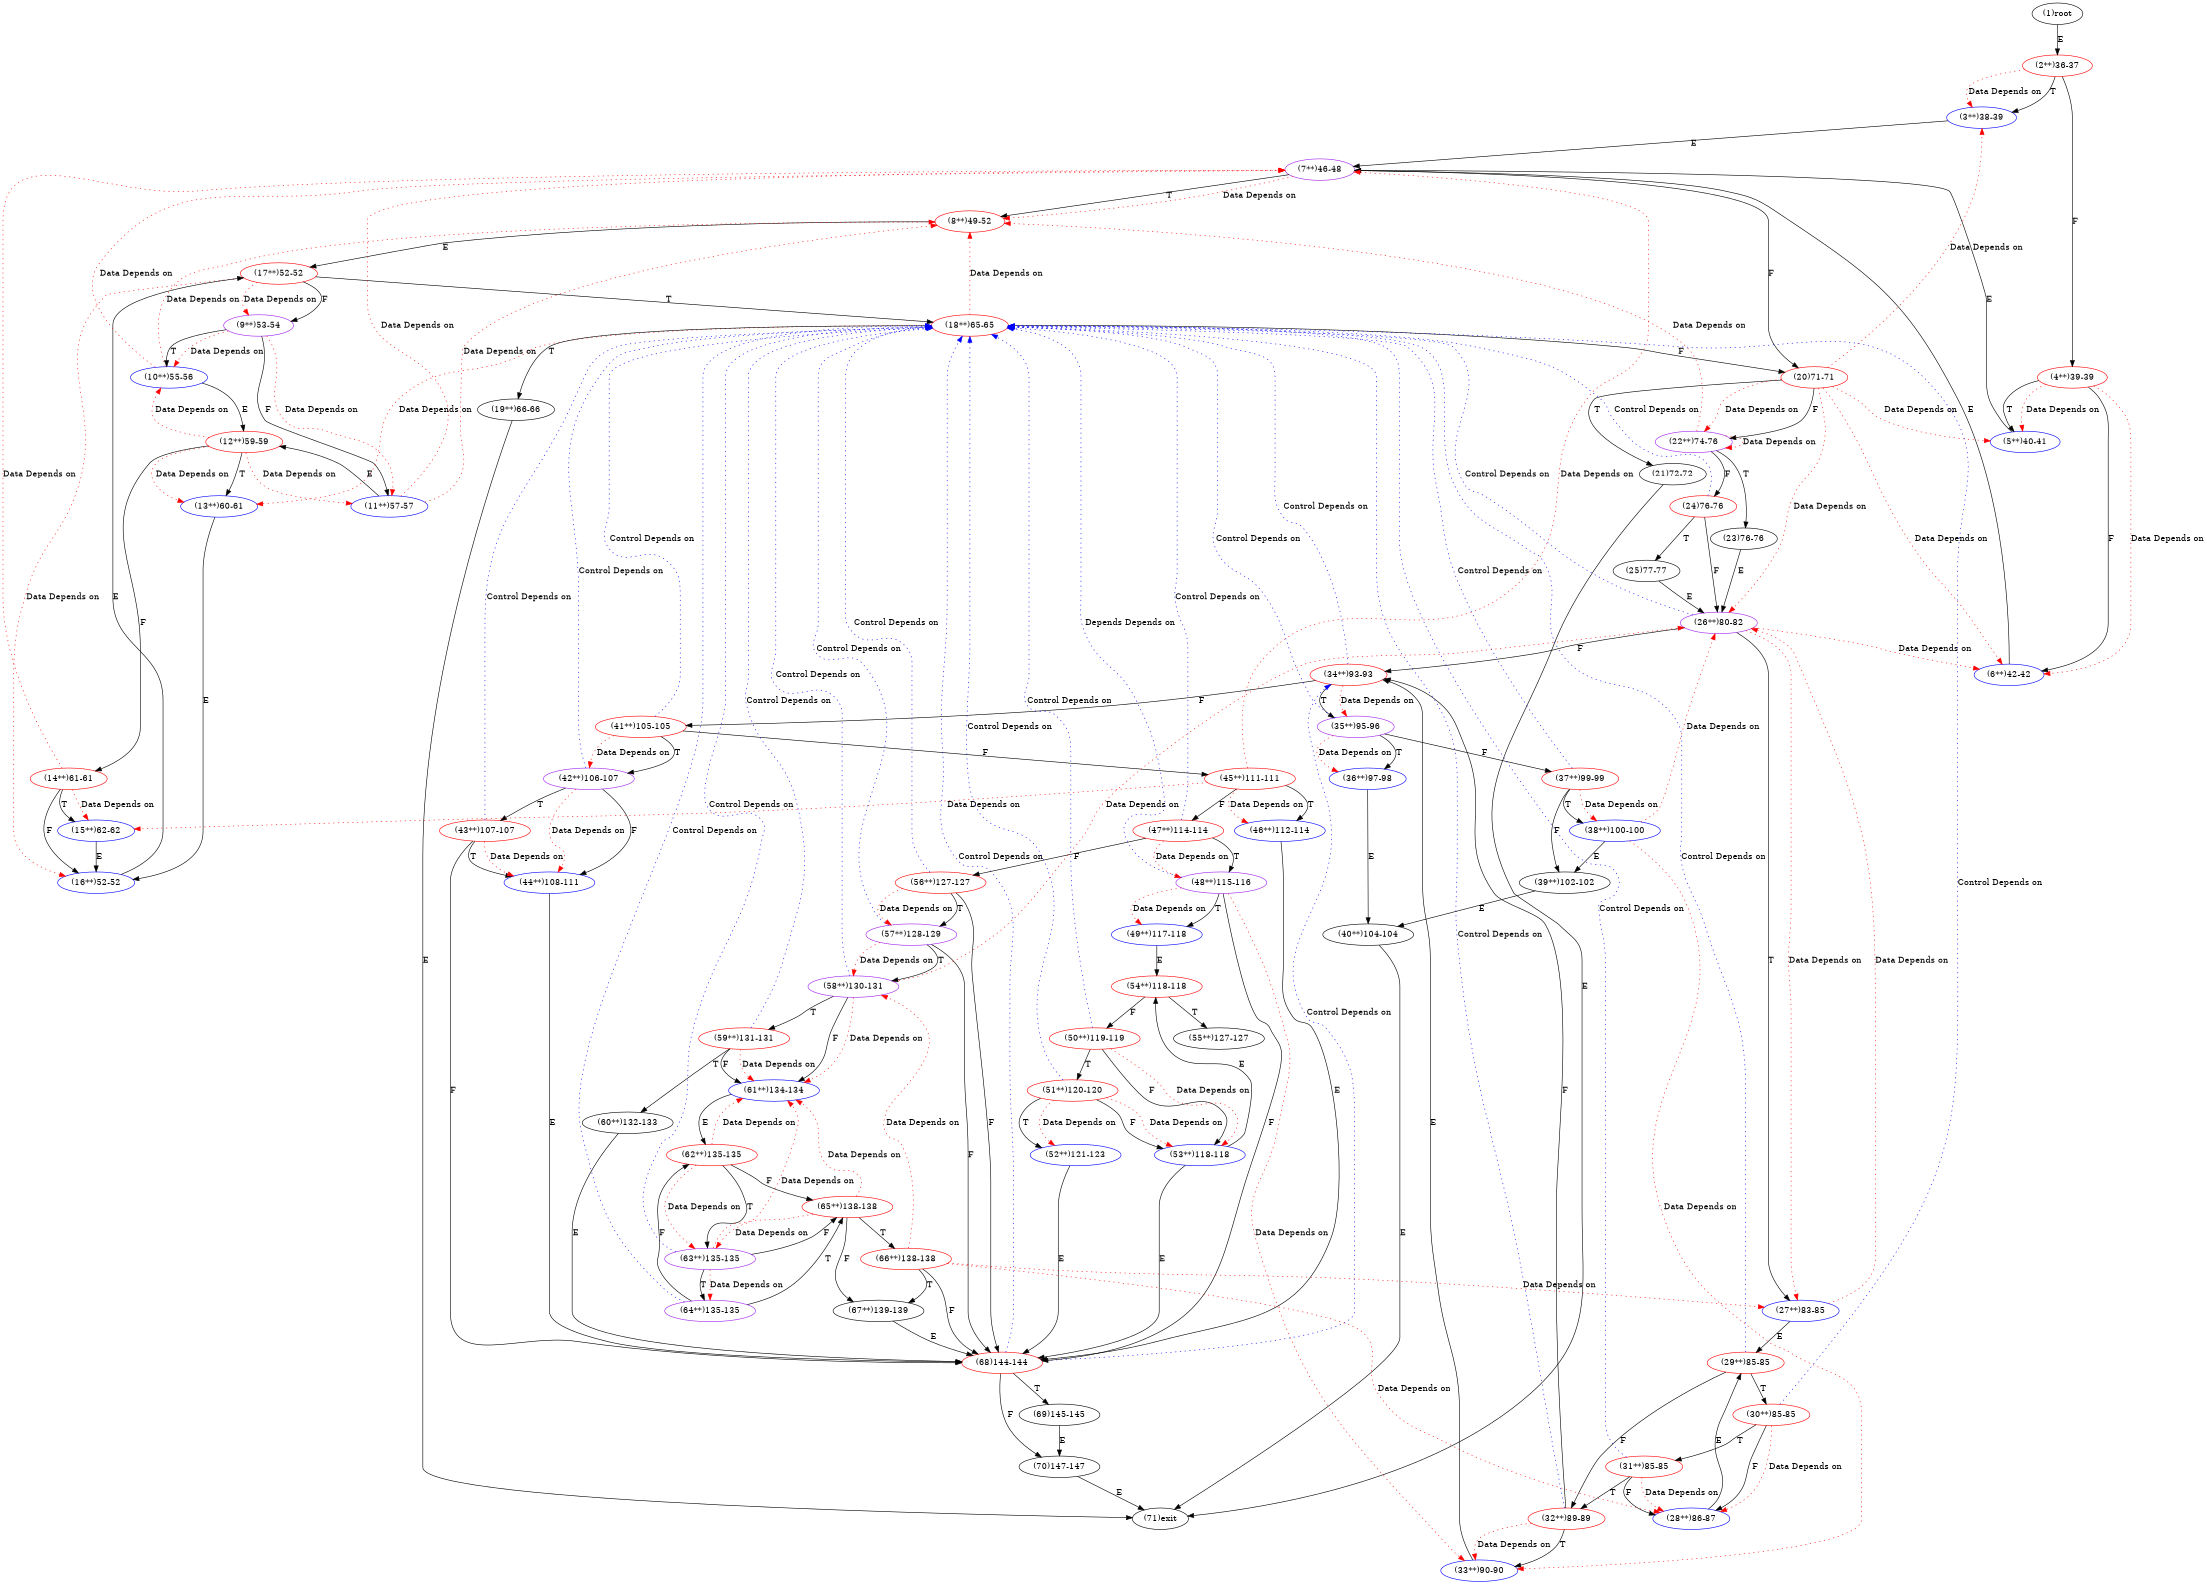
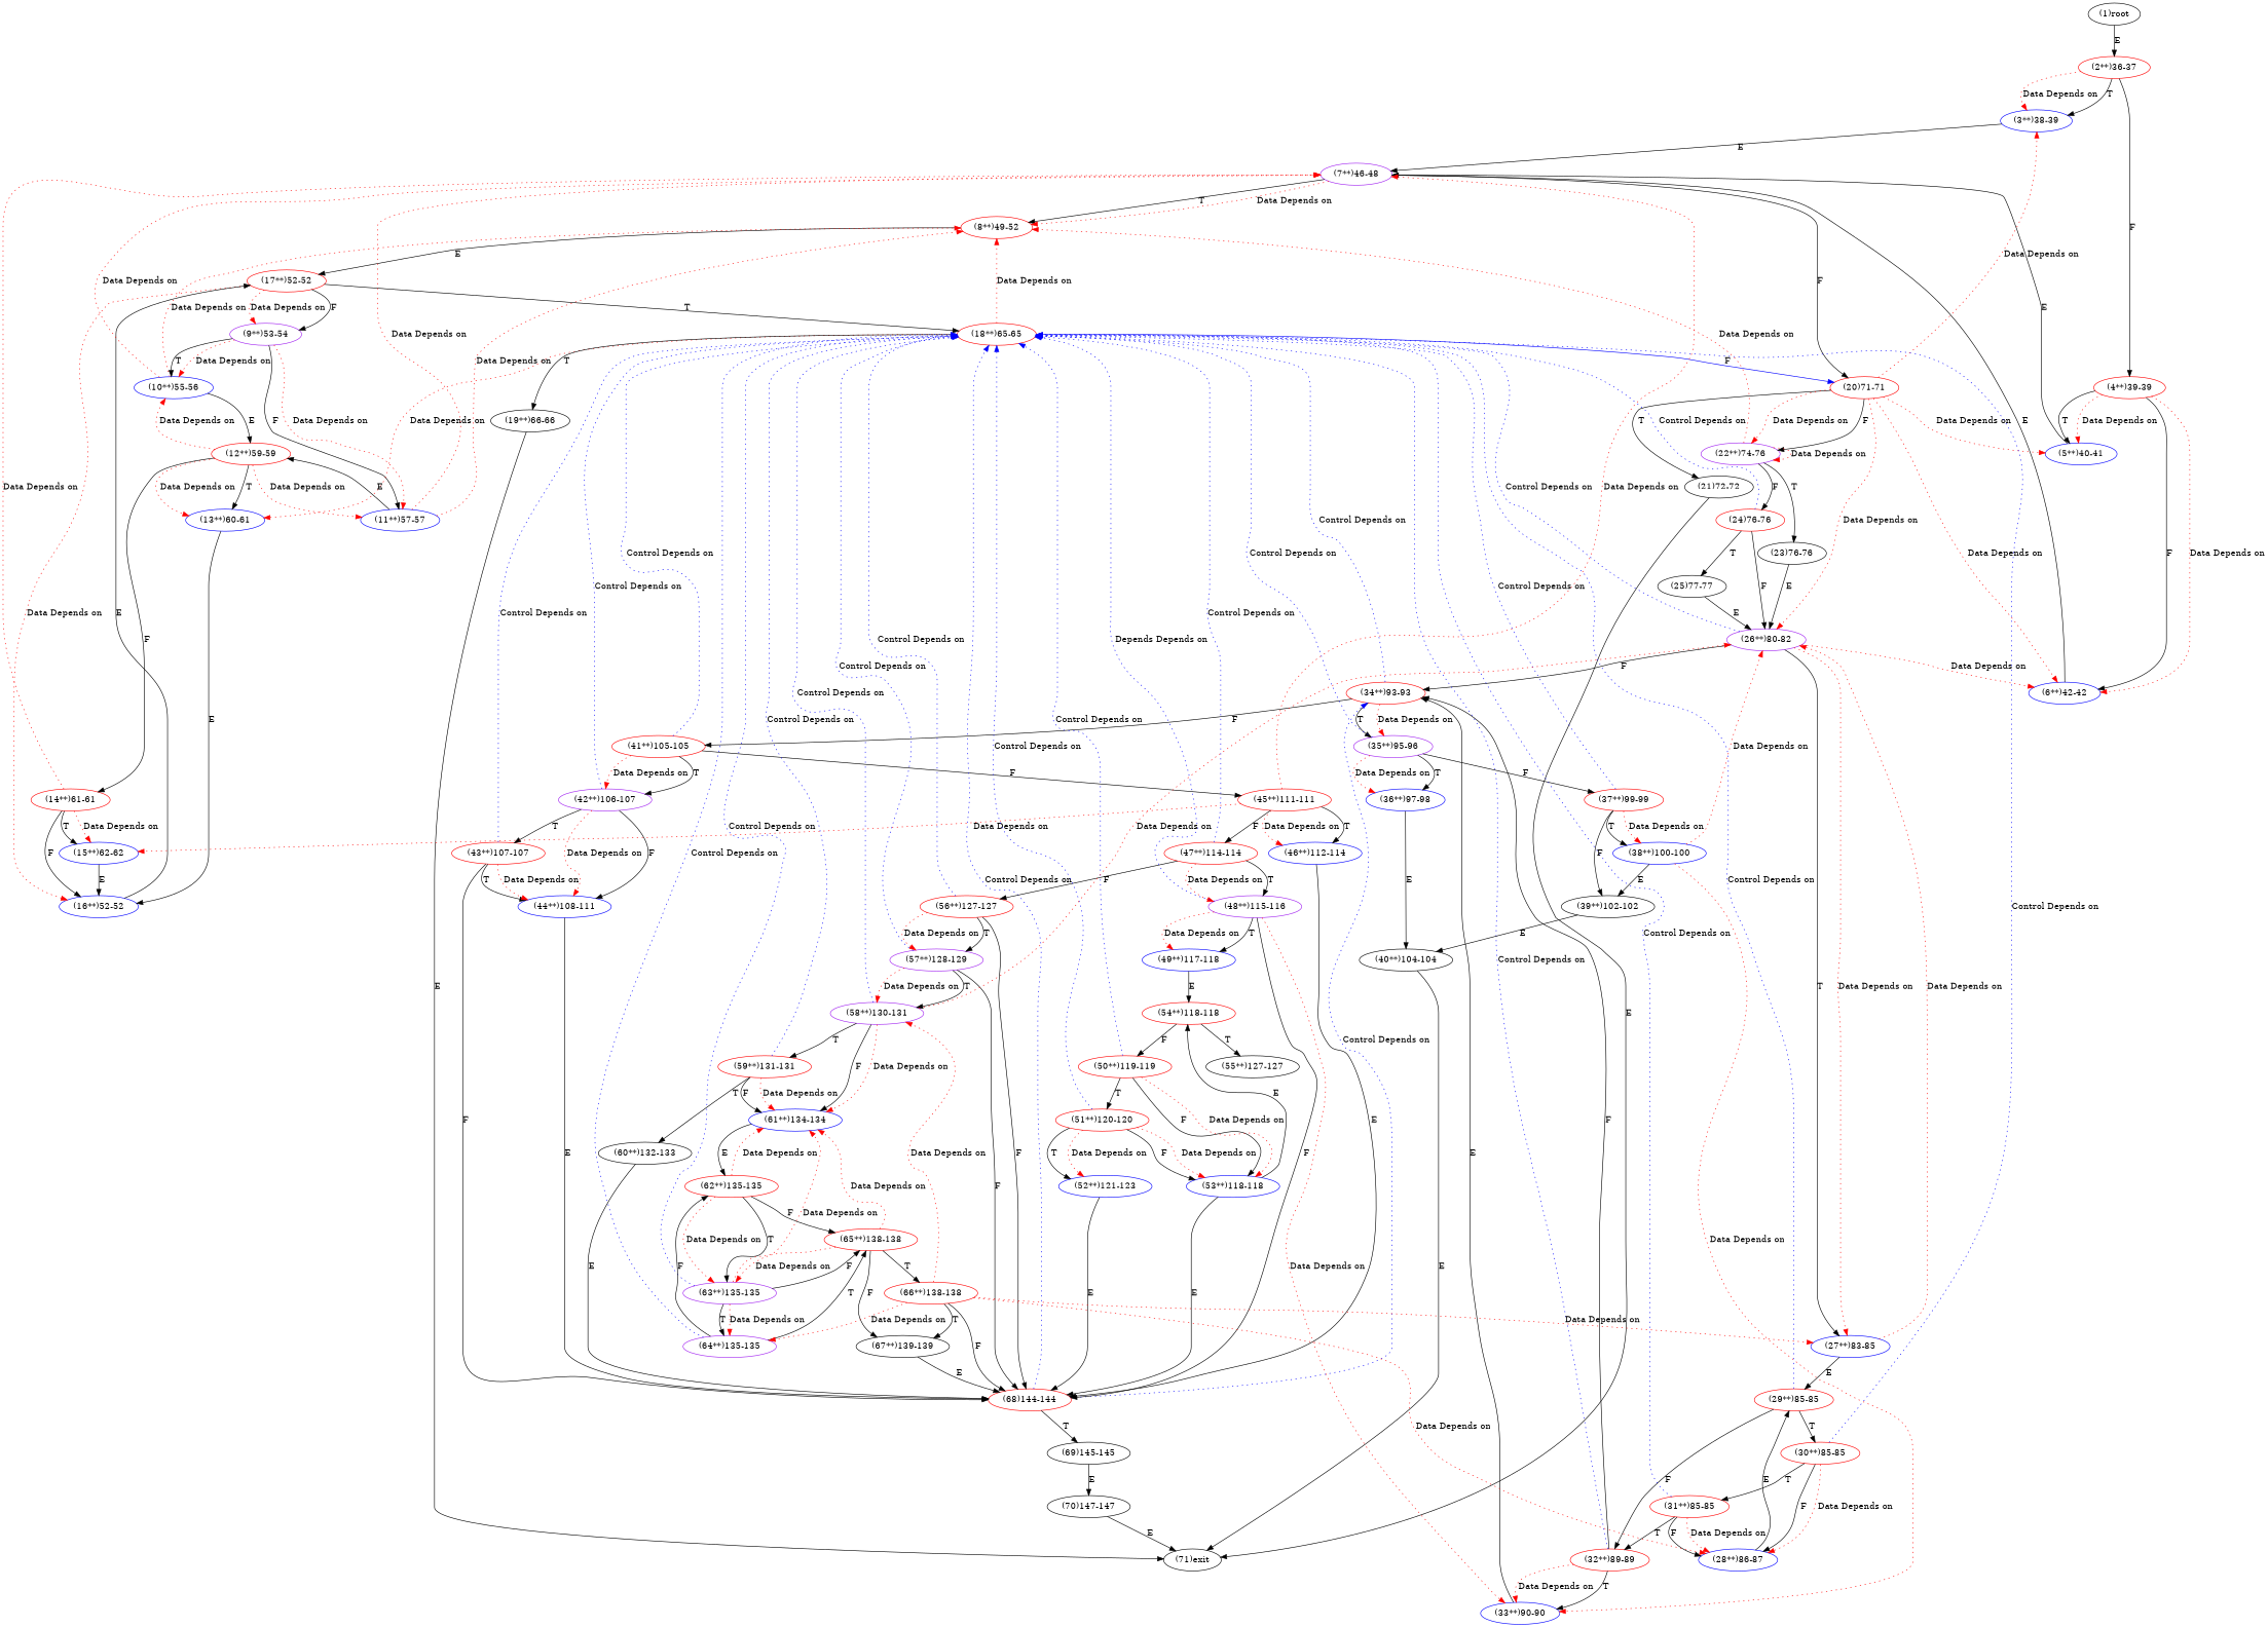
  digraph {
    node [color=red]
    n1 [label="(1)root" color=""]
    n2 [label="(2**)36-37"]
    n3 [color=blue label="(3**)38-39"]
    n4 [label="(4**)39-39"]
    n5 [color=purple label="(7**)46-48"]
    n6 [color=blue label="(5**)40-41"]
    n7 [color=blue label="(6**)42-42"]
    n8 [label="(8**)49-52"]
    n9 [label="(20)71-71"]
    n10 [label="(17**)52-52"]
    n11 [label="(21)72-72" color=""]
    n12 [color=purple label="(22**)74-76"]
    n13 [color=purple label="(26**)80-82"]
    n14 [color=purple label="(9**)53-54"]
    n15 [color=blue label="(16**)52-52"]
    n16 [label="(18**)65-65"]
    n17 [color=blue label="(10**)55-56"]
    n18 [color=blue label="(11**)57-57"]
    n19 [label="(12**)59-59"]
    n20 [color=blue label="(13**)60-61"]
    n21 [label="(14**)61-61"]
    n22 [color=blue label="(15**)62-62"]
    n23 [label="(19**)66-66" color=""]
    n24 [label="(71)exit" color=""]
    n25 [label="(23)76-76" color=""]
    n26 [label="(24)76-76"]
    n27 [color=blue label="(27**)83-85"]
    n28 [label="(34**)93-93"]
    n29 [label="(25)77-77" color=""]
    n30 [label="(29**)85-85"]
    n31 [label="(30**)85-85"]
    n32 [label="(32**)89-89"]
    n33 [color=purple label="(35**)95-96"]
    n34 [label="(41**)105-105"]
    n35 [color=blue label="(28**)86-87"]
    n36 [label="(31**)85-85"]
    n37 [color=blue label="(33**)90-90"]
    n38 [color=blue label="(36**)97-98"]
    n39 [label="(37**)99-99"]
    n40 [color=purple label="(42**)106-107"]
    n41 [label="(45**)111-111"]
    n42 [label="(40**)104-104" color=""]
    n43 [color=blue label="(38**)100-100"]
    n44 [label="(39**)102-102" color=""]
    n45 [label="(43**)107-107"]
    n46 [color=blue label="(44**)108-111"]
    n47 [label="(68)144-144"]
    n48 [label="(69)145-145" color=""]
    n49 [label="(70)147-147" color=""]
    n50 [color=blue label="(46**)112-114"]
    n51 [label="(47**)114-114"]
    n52 [color=purple label="(48**)115-116"]
    n53 [label="(56**)127-127"]
    n54 [color=blue label="(49**)117-118"]
    n55 [color=purple label="(57**)128-129"]
    n56 [label="(51**)120-120"]
    n57 [color=blue label="(53**)118-118"]
    n58 [color=blue label="(52**)121-123"]
    n59 [label="(54**)118-118"]
    n60 [label="(50**)119-119"]
    n61 [label="(55**)127-127" color=""]
    n62 [label="(59**)131-131"]
    n63 [color=blue label="(61**)134-134"]
    n64 [label="(60**)132-133" color=""]
    n65 [label="(62**)135-135"]
    n66 [color=purple label="(58**)130-131"]
    n67 [color=purple label="(63**)135-135"]
    n68 [color=purple label="(64**)135-135"]
    n69 [label="(65**)138-138"]
    n70 [label="(66**)138-138"]
    n71 [label="(67**)139-139" color=""]
    n1 -> n2 [label=E]
    n2 -> n3 [label=T]
    n2 -> n3 [color=red label="Data Depends on" style=dotted]
    n2 -> n4 [label=F]
    n3 -> n5 [label=E]
    n4 -> n6 [label=T]
    n4 -> n6 [color=red label="Data Depends on" style=dotted]
    n4 -> n7 [label=F]
    n4 -> n7 [color=red label="Data Depends on" style=dotted]
    n5 -> n8 [label=T]
    n5 -> n8 [color=red label="Data Depends on" style=dotted]
    n5 -> n9 [label=F]
    n6 -> n5 [label=E]
    n7 -> n5 [label=E]
    n8 -> n10 [label=E]
    n9 -> n3 [color=red label="Data Depends on" style=dotted]
    n9 -> n6 [color=red label="Data Depends on" style=dotted]
    n9 -> n7 [color=red label="Data Depends on" style=dotted]
    n9 -> n11 [label=T]
    n9 -> n12 [label=F]
    n9 -> n12 [color=red label="Data Depends on" style=dotted]
    n9 -> n13 [color=red label="Data Depends on" style=dotted]
    n10 -> n14 [label=F]
    n10 -> n14 [color=red label="Data Depends on" style=dotted]
    n10 -> n15 [color=red label="Data Depends on" style=dotted]
    n10 -> n16 [label=T]
    n11 -> n24 [label=E]
    n12 -> n8 [color=red label="Data Depends on" style=dotted]
    n12 -> n12 [color=red label="Data Depends on" style=dotted]
    n12 -> n25 [label=T]
    n12 -> n26 [label=F]
    n13 -> n7 [color=red label="Data Depends on" style=dotted]
    n13 -> n16 [color=blue label="Control Depends on" style=dotted]
    n13 -> n27 [label=T]
    n13 -> n27 [color=red label="Data Depends on" style=dotted]
    n13 -> n28 [label=F]
    n14 -> n17 [label=T]
    n14 -> n17 [color=red label="Data Depends on" style=dotted]
    n14 -> n18 [label=F]
    n14 -> n18 [color=red label="Data Depends on" style=dotted]
    n15 -> n10 [label=E]
    n16 -> n8 [color=red label="Data Depends on" style=dotted]
-   n16 -> n9 [label=F]
+   n16 -> n9 [label=F color=blue]
    n16 -> n20 [color=red label="Data Depends on" style=dotted]
    n16 -> n23 [label=T]
    n17 -> n5 [color=red label="Data Depends on" style=dotted]
    n17 -> n8 [color=red label="Data Depends on" style=dotted]
    n17 -> n19 [label=E]
    n18 -> n5 [color=red label="Data Depends on" style=dotted]
    n18 -> n8 [color=red label="Data Depends on" style=dotted]
    n18 -> n19 [label=E]
    n19 -> n17 [color=red label="Data Depends on" style=dotted]
    n19 -> n18 [color=red label="Data Depends on" style=dotted]
    n19 -> n20 [label=T]
    n19 -> n20 [color=red label="Data Depends on" style=dotted]
    n19 -> n21 [label=F]
    n20 -> n15 [label=E]
    n21 -> n5 [color=red label="Data Depends on" style=dotted]
    n21 -> n15 [label=F]
    n21 -> n22 [label=T]
    n21 -> n22 [color=red label="Data Depends on" style=dotted]
    n22 -> n15 [label=E]
    n23 -> n24 [label=E]
    n25 -> n13 [label=E]
    n26 -> n13 [label=F]
    n26 -> n16 [color=blue label="Control Depends on" style=dotted]
    n26 -> n29 [label=T]
    n27 -> n13 [color=red label="Data Depends on" style=dotted]
    n27 -> n30 [label=E]
    n28 -> n16 [color=blue label="Control Depends on" style=dotted]
    n28 -> n33 [label=T]
    n28 -> n33 [color=red label="Data Depends on" style=dotted]
    n28 -> n34 [label=F]
    n29 -> n13 [label=E]
    n30 -> n16 [color=blue label="Control Depends on" style=dotted]
    n30 -> n31 [label=T]
    n30 -> n32 [label=F]
    n31 -> n16 [color=blue label="Control Depends on" style=dotted]
    n31 -> n35 [label=F]
    n31 -> n35 [color=red label="Data Depends on" style=dotted]
    n31 -> n36 [label=T]
    n32 -> n16 [color=blue label="Control Depends on" style=dotted]
    n32 -> n28 [label=F]
    n32 -> n37 [label=T]
    n32 -> n37 [color=red label="Data Depends on" style=dotted]
    n33 -> n16 [color=blue label="Control Depends on" style=dotted]
    n33 -> n38 [label=T]
    n33 -> n38 [color=red label="Data Depends on" style=dotted]
    n33 -> n39 [label=F]
    n34 -> n16 [color=blue label="Control Depends on" style=dotted]
    n34 -> n40 [label=T]
    n34 -> n40 [color=red label="Data Depends on" style=dotted]
    n34 -> n41 [label=F]
    n35 -> n30 [label=E]
    n36 -> n16 [color=blue label="Control Depends on" style=dotted]
    n36 -> n32 [label=T]
    n36 -> n35 [label=F]
    n36 -> n35 [color=red label="Data Depends on" style=dotted]
    n37 -> n28 [label=E]
    n38 -> n42 [label=E]
    n39 -> n16 [color=blue label="Control Depends on" style=dotted]
    n39 -> n43 [label=T]
    n39 -> n43 [color=red label="Data Depends on" style=dotted]
    n39 -> n44 [label=F]
    n40 -> n16 [color=blue label="Control Depends on" style=dotted]
    n40 -> n45 [label=T]
    n40 -> n46 [label=F]
    n40 -> n46 [color=red label="Data Depends on" style=dotted]
    n41 -> n5 [color=red label="Data Depends on" style=dotted]
    n41 -> n22 [color=red label="Data Depends on" style=dotted]
    n41 -> n50 [label=T]
    n41 -> n50 [color=red label="Data Depends on" style=dotted]
    n41 -> n51 [label=F]
    n42 -> n24 [label=E]
    n43 -> n13 [color=red label="Data Depends on" style=dotted]
    n43 -> n37 [color=red label="Data Depends on" style=dotted]
    n43 -> n44 [label=E]
    n44 -> n42 [label=E]
    n45 -> n16 [color=blue label="Control Depends on" style=dotted]
    n45 -> n46 [label=T]
    n45 -> n46 [color=red label="Data Depends on" style=dotted]
    n45 -> n47 [label=F]
    n46 -> n47 [label=E]
    n47 -> n16 [color=blue label="Control Depends on" style=dotted]
    n47 -> n28 [color=blue label="Control Depends on" style=dotted]
    n47 -> n48 [label=T]
-   n47 -> n49 [label=F]
    n48 -> n49 [label=E]
    n49 -> n24 [label=E]
    n50 -> n47 [label=E]
    n51 -> n16 [color=blue label="Control Depends on" style=dotted]
    n51 -> n52 [label=T]
    n51 -> n52 [color=red label="Data Depends on" style=dotted]
    n51 -> n53 [label=F]
    n52 -> n16 [color=blue label="Depends Depends on" style=dotted]
    n52 -> n37 [color=red label="Data Depends on" style=dotted]
    n52 -> n47 [label=F]
    n52 -> n54 [label=T]
    n52 -> n54 [color=red label="Data Depends on" style=dotted]
    n53 -> n16 [color=blue label="Control Depends on" style=dotted]
    n53 -> n47 [label=F]
    n53 -> n55 [label=T]
    n53 -> n55 [color=red label="Data Depends on" style=dotted]
    n54 -> n59 [label=E]
    n55 -> n16 [color=blue label="Control Depends on" style=dotted]
    n55 -> n47 [label=F]
    n55 -> n66 [label=T]
    n55 -> n66 [color=red label="Data Depends on" style=dotted]
    n56 -> n16 [color=blue label="Control Depends on" style=dotted]
    n56 -> n57 [label=F]
    n56 -> n57 [color=red label="Data Depends on" style=dotted]
    n56 -> n58 [label=T]
    n56 -> n58 [color=red label="Data Depends on" style=dotted]
    n57 -> n47 [label=E]
    n57 -> n59 [label=E]
    n58 -> n47 [label=E]
    n59 -> n60 [label=F]
    n59 -> n61 [label=T]
    n60 -> n16 [color=blue label="Control Depends on" style=dotted]
    n60 -> n56 [label=T]
    n60 -> n57 [label=F]
    n60 -> n57 [color=red label="Data Depends on" style=dotted]
    n62 -> n16 [color=blue label="Control Depends on" style=dotted]
    n62 -> n63 [label=F]
    n62 -> n63 [color=red label="Data Depends on" style=dotted]
    n62 -> n64 [label=T]
    n63 -> n65 [label=E]
    n64 -> n47 [label=E]
    n65 -> n63 [color=red label="Data Depends on" style=dotted]
    n65 -> n67 [label=T]
    n65 -> n67 [color=red label="Data Depends on" style=dotted]
    n65 -> n69 [label=F]
    n66 -> n13 [color=red label="Data Depends on" style=dotted]
    n66 -> n16 [color=blue label="Control Depends on" style=dotted]
    n66 -> n62 [label=T]
    n66 -> n63 [label=F]
    n66 -> n63 [color=red label="Data Depends on" style=dotted]
    n67 -> n16 [color=blue label="Control Depends on" style=dotted]
    n67 -> n63 [color=red label="Data Depends on" style=dotted]
    n67 -> n68 [label=T]
    n67 -> n68 [color=red label="Data Depends on" style=dotted]
    n67 -> n69 [label=F]
    n68 -> n16 [color=blue label="Control Depends on" style=dotted]
    n68 -> n65 [label=F]
    n68 -> n69 [label=T]
    n69 -> n63 [color=red label="Data Depends on" style=dotted]
    n69 -> n67 [color=red label="Data Depends on" style=dotted]
    n69 -> n70 [label=T]
    n69 -> n71 [label=F]
    n70 -> n27 [color=red label="Data Depends on" style=dotted]
    n70 -> n35 [color=red label="Data Depends on" style=dotted]
    n70 -> n47 [label=F]
    n70 -> n66 [color=red label="Data Depends on" style=dotted]
+   n70 -> n68 [color=red label="Data Depends on" style=dotted]
    n70 -> n71 [label=T]
    n71 -> n47 [label=E]
  }
